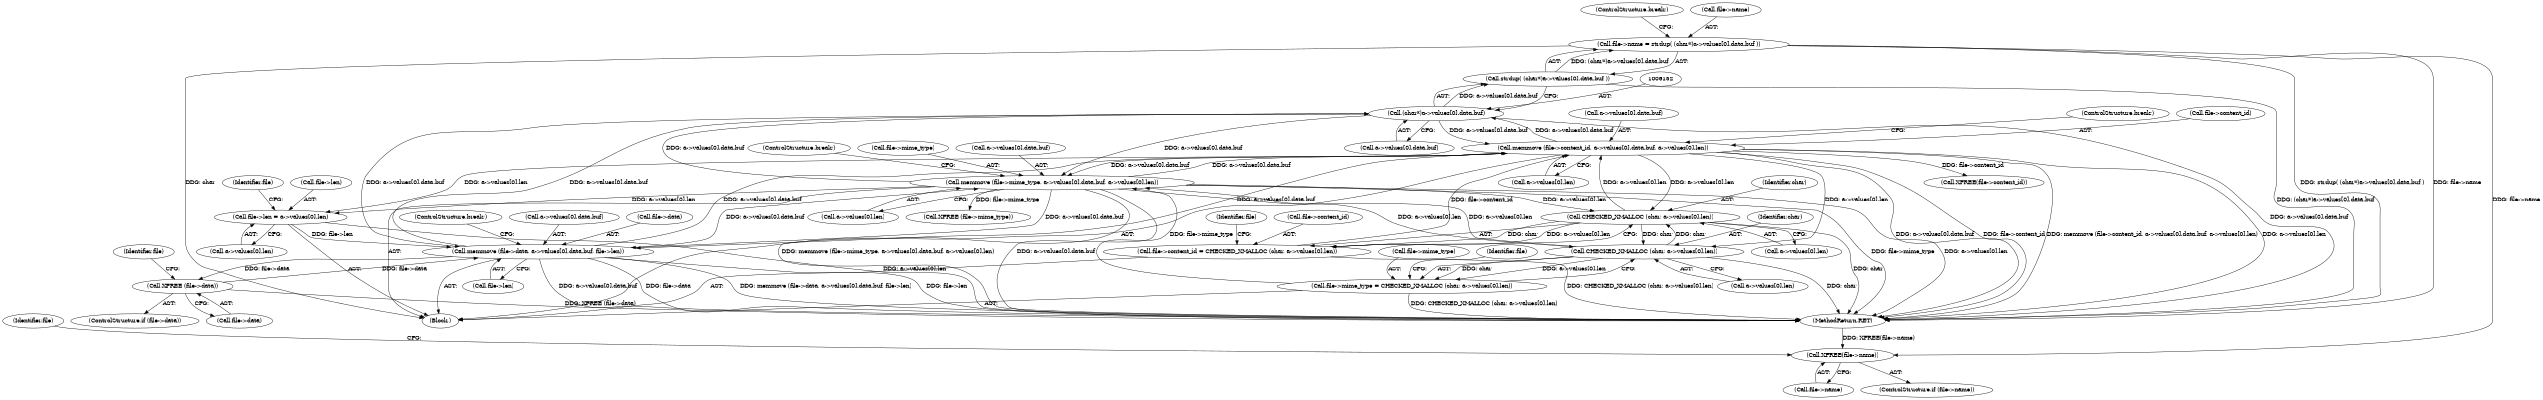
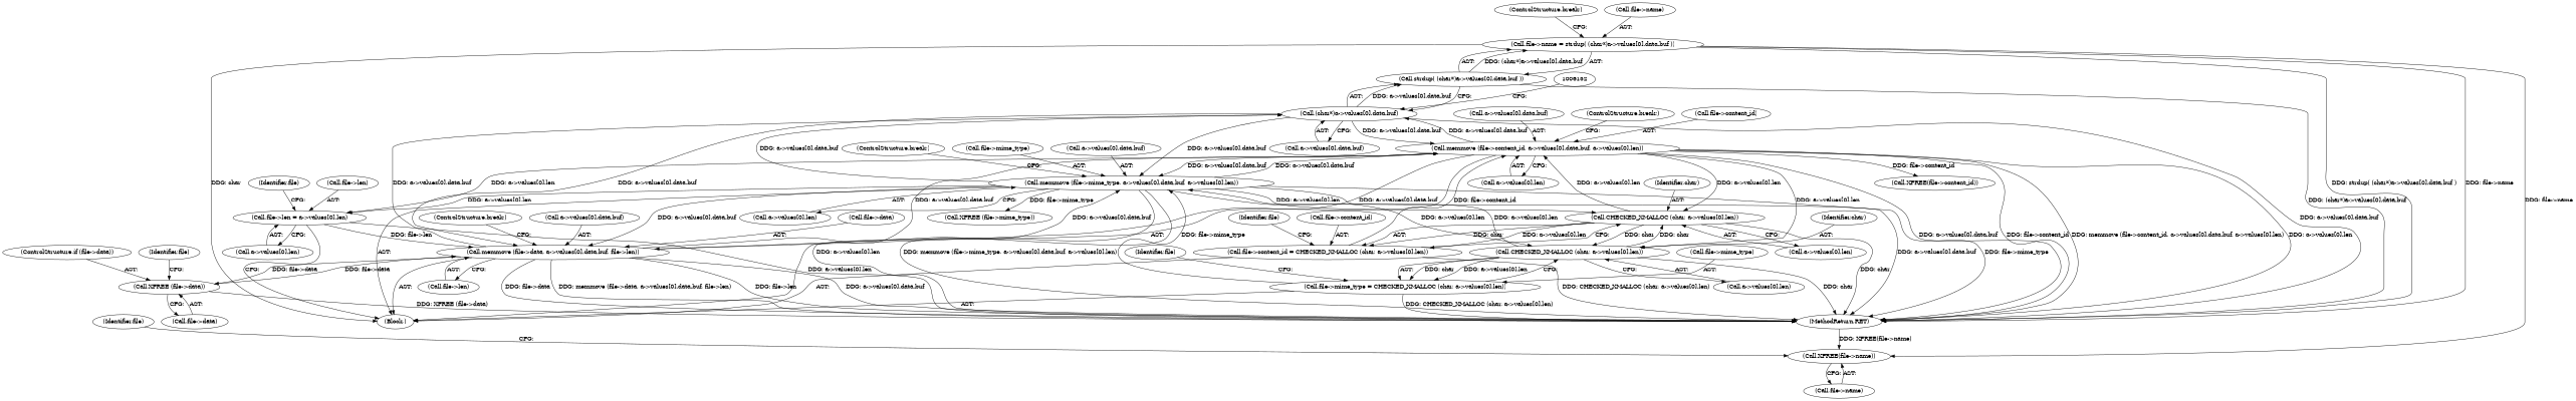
  digraph {
    n1 [label="(Call,file->name = strdup( (char*)a->values[0].data.buf ))"]
    n2 [label="(Call,strdup( (char*)a->values[0].data.buf ))"]
    n3 [label="(Call,XFREE(file->name))"]
    n4 [label="(Block,)"]
    n5 [label="(MethodReturn,RET)"]
    n6 [label="(Call,(char*)a->values[0].data.buf)"]
    n7 [label="(Call,file->name)"]
-   n8 [label="(ControlStructure,if (file->name))"]
    n9 [label="(Call,memmove (file->content_id, a->values[0].data.buf, a->values[0].len))"]
    n10 [label="(Call,memmove (file->mime_type, a->values[0].data.buf, a->values[0].len))"]
    n11 [label="(Call,memmove (file->data, a->values[0].data.buf, file->len))"]
    n12 [label="(Call,a->values[0].data.buf)"]
    n13 [label="(Call,CHECKED_XMALLOC (char, a->values[0].len))"]
    n14 [label="(Call,CHECKED_XMALLOC (char, a->values[0].len))"]
    n15 [label="(Call,file->len = a->values[0].len)"]
    n16 [label="(Call,XFREE(file->content_id))"]
    n17 [label="(Call,a->values[0].len)"]
    n18 [label="(Call,a->values[0].len)"]
    n19 [label="(Call,XFREE (file->mime_type))"]
    n20 [label="(Call,XFREE (file->data))"]
    n21 [label="(Call,file->len)"]
    n22 [label="(Call,file->content_id = CHECKED_XMALLOC (char, a->values[0].len))"]
    n23 [label="(Call,a->values[0].len)"]
    n24 [label="(Call,file->mime_type = CHECKED_XMALLOC (char, a->values[0].len))"]
    n25 [label="(Call,a->values[0].len)"]
    n26 [label="(Call,a->values[0].len)"]
    n27 [label="(Call,file->data)"]
    n28 [label="(ControlStructure,if (file->data))"]
    n29 [label="(Call,file->len)"]
    n30 [label="(Call,file->mime_type)"]
    n31 [label="(Identifier,file)"]
    n32 [label="(Call,file->content_id)"]
    n33 [label="(ControlStructure,break;)"]
    n34 [label="(ControlStructure,break;)"]
    n35 [label="(ControlStructure,break;)"]
    n36 [label="(Identifier,file)"]
    n37 [label="(Identifier,char)"]
    n38 [label="(Call,a->values[0].data.buf)"]
    n39 [label="(Call,a->values[0].data.buf)"]
    n40 [label="(Identifier,file)"]
    n41 [label="(Call,file->content_id)"]
    n42 [label="(ControlStructure,break;)"]
    n43 [label="(Identifier,file)"]
    n44 [label="(Call,file->data)"]
    n45 [label="(Identifier,file)"]
    n46 [label="(Call,file->mime_type)"]
    n47 [label="(Call,a->values[0].data.buf)"]
    n48 [label="(Identifier,char)"]
    n49 [label="(Call,file->name)"]
    n50 [label=1006152]
    n1 -> n2 [label="AST: "]
    n1 -> n3 [label="DDG: file->name"]
    n1 -> n4 [label="DDG: char"]
    n1 -> n5 [label="DDG: strdup( (char*)a->values[0].data.buf )"]
    n1 -> n5 [label="DDG: file->name"]
    n2 -> n1 [label="AST: "]
    n2 -> n1 [label="DDG: (char*)a->values[0].data.buf"]
    n2 -> n5 [label="DDG: (char*)a->values[0].data.buf"]
    n2 -> n6 [label="CFG: "]
    n3 -> n7 [label="CFG: "]
-   n3 -> n8 [label="AST: "]
    n5 -> n3 [label="DDG: XFREE(file->name)"]
    n6 -> n2 [label="AST: "]
    n6 -> n2 [label="DDG: a->values[0].data.buf"]
    n6 -> n5 [label="DDG: a->values[0].data.buf"]
    n6 -> n9 [label="DDG: a->values[0].data.buf"]
    n6 -> n10 [label="DDG: a->values[0].data.buf"]
    n6 -> n11 [label="DDG: a->values[0].data.buf"]
    n6 -> n12 [label="CFG: "]
    n7 -> n3 [label="AST: "]
    n9 -> n4 [label="AST: "]
    n9 -> n5 [label="DDG: a->values[0].data.buf"]
    n9 -> n5 [label="DDG: file->content_id"]
    n9 -> n5 [label="DDG: memmove (file->content_id, a->values[0].data.buf, a->values[0].len)"]
    n9 -> n5 [label="DDG: a->values[0].len"]
    n9 -> n6 [label="DDG: a->values[0].data.buf"]
    n9 -> n10 [label="DDG: a->values[0].data.buf"]
    n9 -> n11 [label="DDG: a->values[0].data.buf"]
    n9 -> n13 [label="DDG: a->values[0].len"]
    n9 -> n14 [label="DDG: a->values[0].len"]
    n9 -> n15 [label="DDG: a->values[0].len"]
    n9 -> n16 [label="DDG: file->content_id"]
    n9 -> n17 [label="CFG: "]
    n10 -> n4 [label="AST: "]
    n10 -> n5 [label="DDG: a->values[0].len"]
    n10 -> n5 [label="DDG: memmove (file->mime_type, a->values[0].data.buf, a->values[0].len)"]
    n10 -> n5 [label="DDG: a->values[0].data.buf"]
    n10 -> n5 [label="DDG: file->mime_type"]
    n10 -> n6 [label="DDG: a->values[0].data.buf"]
    n10 -> n9 [label="DDG: a->values[0].data.buf"]
    n10 -> n11 [label="DDG: a->values[0].data.buf"]
    n10 -> n13 [label="DDG: a->values[0].len"]
    n10 -> n14 [label="DDG: a->values[0].len"]
    n10 -> n15 [label="DDG: a->values[0].len"]
    n10 -> n18 [label="CFG: "]
    n10 -> n19 [label="DDG: file->mime_type"]
    n11 -> n4 [label="AST: "]
    n11 -> n5 [label="DDG: memmove (file->data, a->values[0].data.buf, file->len)"]
    n11 -> n5 [label="DDG: file->len"]
    n11 -> n5 [label="DDG: a->values[0].data.buf"]
    n11 -> n5 [label="DDG: file->data"]
    n11 -> n6 [label="DDG: a->values[0].data.buf"]
    n11 -> n9 [label="DDG: a->values[0].data.buf"]
    n11 -> n10 [label="DDG: a->values[0].data.buf"]
    n11 -> n20 [label="DDG: file->data"]
    n11 -> n21 [label="CFG: "]
    n12 -> n6 [label="AST: "]
    n13 -> n5 [label="DDG: char"]
    n13 -> n9 [label="DDG: a->values[0].len"]
    n13 -> n14 [label="DDG: char"]
    n13 -> n22 [label="AST: "]
    n13 -> n22 [label="DDG: char"]
    n13 -> n22 [label="DDG: a->values[0].len"]
    n13 -> n23 [label="CFG: "]
    n14 -> n5 [label="DDG: char"]
    n14 -> n10 [label="DDG: a->values[0].len"]
    n14 -> n13 [label="DDG: char"]
    n14 -> n24 [label="AST: "]
    n14 -> n24 [label="DDG: char"]
    n14 -> n24 [label="DDG: a->values[0].len"]
    n14 -> n25 [label="CFG: "]
-   n15 -> n4 [label="AST: "]
+   n15 -> n4 [label="CFG: "]
    n15 -> n5 [label="DDG: a->values[0].len"]
    n15 -> n11 [label="DDG: file->len"]
    n15 -> n26 [label="CFG: "]
    n17 -> n9 [label="AST: "]
    n18 -> n10 [label="AST: "]
    n20 -> n5 [label="DDG: XFREE (file->data)"]
    n20 -> n11 [label="DDG: file->data"]
    n20 -> n27 [label="CFG: "]
-   n20 -> n28 [label="AST: "]
+   n28 -> n20 [label="AST: "]
    n21 -> n11 [label="AST: "]
    n22 -> n4 [label="AST: "]
    n22 -> n5 [label="DDG: CHECKED_XMALLOC (char, a->values[0].len)"]
    n22 -> n9 [label="DDG: file->content_id"]
    n22 -> n13 [label="CFG: "]
    n23 -> n13 [label="AST: "]
    n24 -> n4 [label="AST: "]
    n24 -> n5 [label="DDG: CHECKED_XMALLOC (char, a->values[0].len)"]
    n24 -> n10 [label="DDG: file->mime_type"]
    n24 -> n14 [label="CFG: "]
    n25 -> n14 [label="AST: "]
    n26 -> n15 [label="AST: "]
    n27 -> n20 [label="AST: "]
    n29 -> n15 [label="AST: "]
    n30 -> n10 [label="AST: "]
    n31 -> n22 [label="CFG: "]
    n32 -> n22 [label="AST: "]
    n33 -> n9 [label="CFG: "]
    n34 -> n1 [label="CFG: "]
    n35 -> n11 [label="CFG: "]
    n36 -> n20 [label="CFG: "]
    n37 -> n13 [label="AST: "]
    n38 -> n11 [label="AST: "]
    n39 -> n10 [label="AST: "]
    n40 -> n15 [label="CFG: "]
    n41 -> n9 [label="AST: "]
    n42 -> n10 [label="CFG: "]
    n43 -> n24 [label="CFG: "]
    n44 -> n11 [label="AST: "]
    n45 -> n3 [label="CFG: "]
    n46 -> n24 [label="AST: "]
    n47 -> n9 [label="AST: "]
    n48 -> n14 [label="AST: "]
    n49 -> n1 [label="AST: "]
-   n50 -> n6 [label="AST: "]
+   n50 -> n6 [label="CFG: "]
  }
